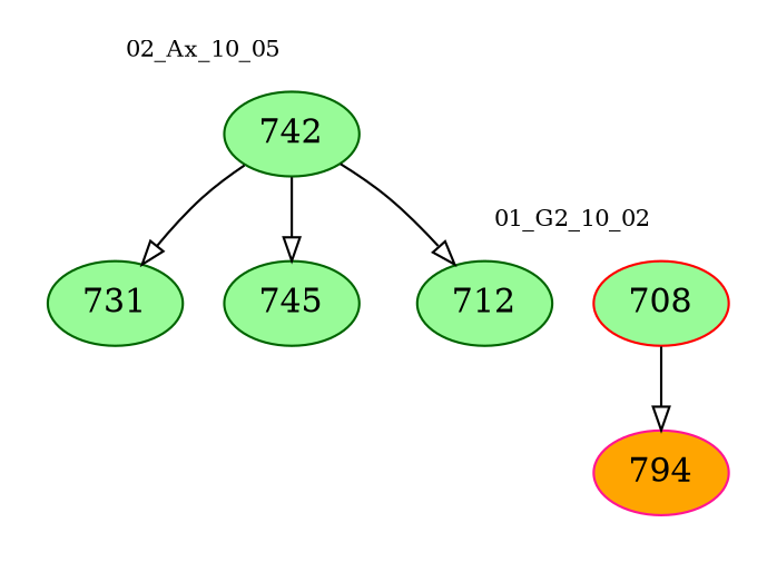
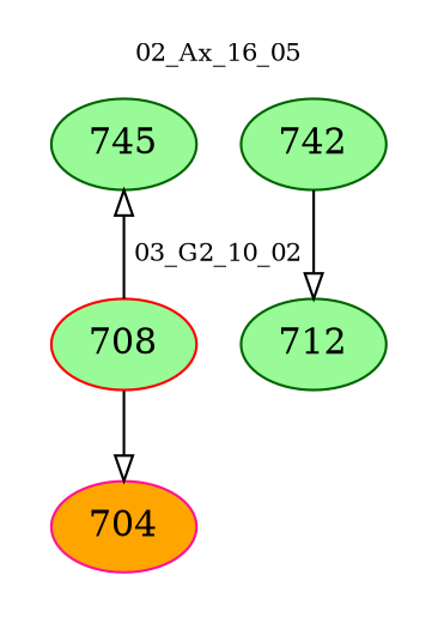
  digraph {
    node [color=darkgreen fillcolor=palegreen style=filled]
    edge [arrowhead=onormal color=black]
    n1 [label=742]
-   n2 [label=731]
    n3 [label=745]
    n4 [color=red label=708]
-   n5 [color=deeppink fillcolor=orange label=794]
+   n5 [color=deeppink fillcolor=orange label=704]
    n6 [label=712]
    subgraph cluster_1 {
      color=white
      fontsize=10
-     label="02_Ax_10_05"
+     label="02_Ax_16_05"
      n1
-     n2
      n3
    }
    subgraph cluster_2 {
      color=white
      fontsize=10
-     label="01_G2_10_02"
+     label="03_G2_10_02"
      n4
      n5
      n6
    }
-   n1 -> n2
-   n1 -> n3
+   n4 -> n3
    n1 -> n6
    n4 -> n5
  }
